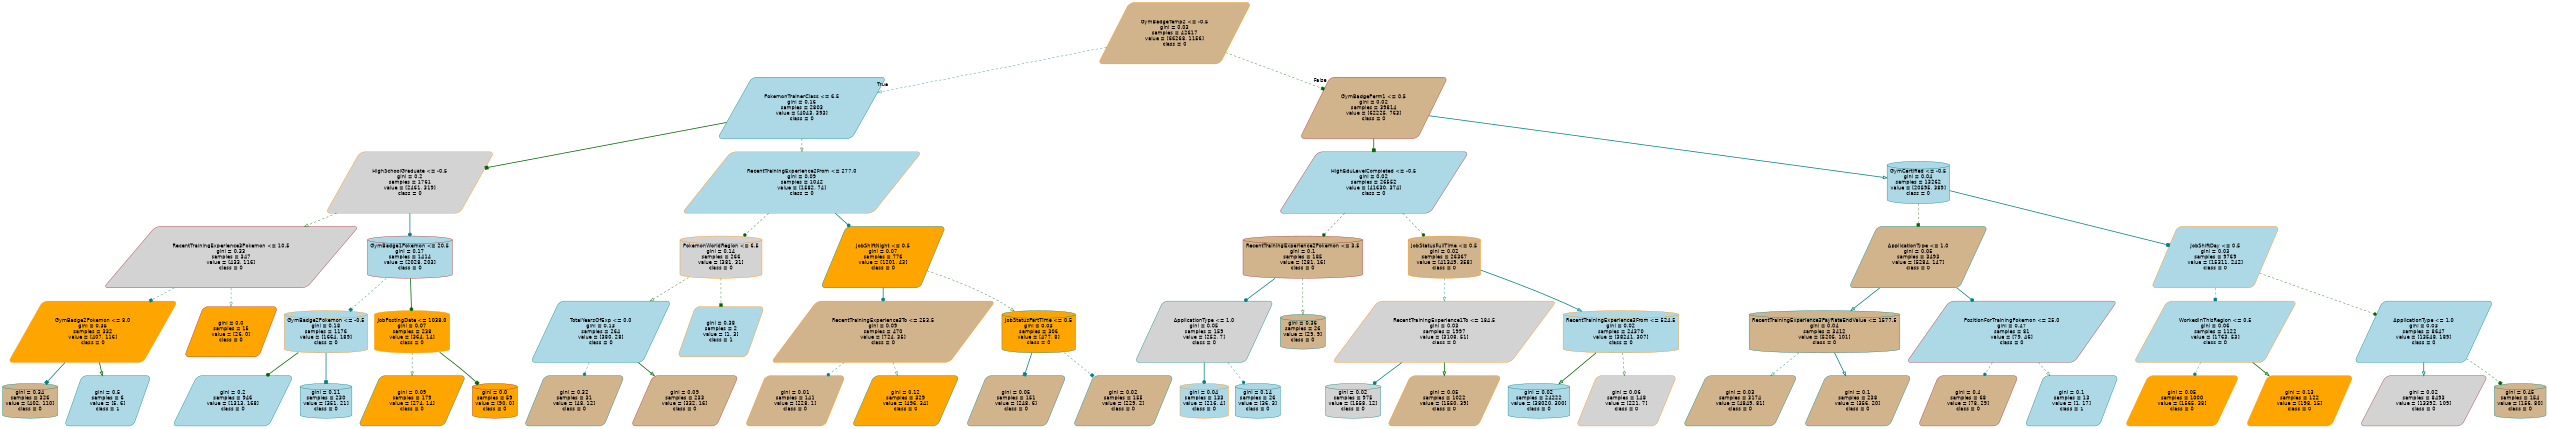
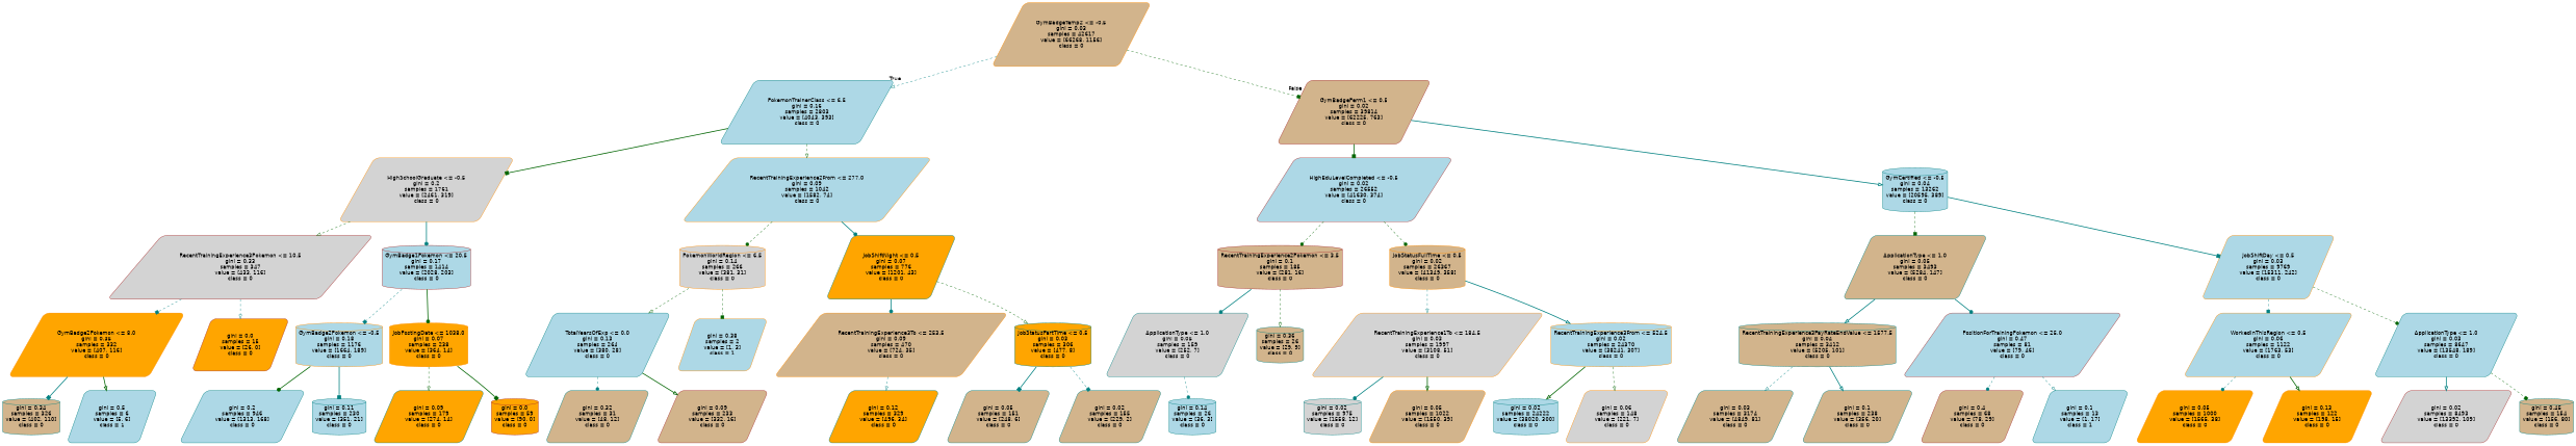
  digraph {
    node [color=teal fillcolor=lightblue fontname=helvetica shape=parallelogram style="filled, rounded"]
    edge [arrowhead=onormal color=teal fontname=helvetica style=dashed]
    n1 [color=darkorange fillcolor=tan label="GymBadgeTemp2 <= -0.5\ngini = 0.03\nsamples = 42617\nvalue = [66268, 1156]\nclass = 0"]
    n2 [label="PokemonTrainerClass <= 6.5\ngini = 0.16\nsamples = 2803\nvalue = [4043, 393]\nclass = 0"]
    n3 [color=brown fillcolor=tan label="GymBadgePerm1 <= 0.5\ngini = 0.02\nsamples = 39814\nvalue = [62225, 763]\nclass = 0"]
    n4 [color=darkorange fillcolor=lightgrey label="HighSchoolGraduate <= -0.5\ngini = 0.2\nsamples = 1761\nvalue = [2461, 319]\nclass = 0"]
    n5 [color=darkorange label="RecentTrainingExperience2From <= 277.0\ngini = 0.09\nsamples = 1042\nvalue = [1582, 74]\nclass = 0"]
    n6 [color=brown label="HighEduLevelCompleted <= -0.5\ngini = 0.02\nsamples = 26552\nvalue = [41630, 374]\nclass = 0"]
    n7 [label="GymCertified <= -0.5\ngini = 0.04\nsamples = 13262\nvalue = [20595, 389]\nclass = 0" shape=cylinder]
    n8 [color=brown fillcolor=lightgrey label="RecentTrainingExperience3Pokemon <= 10.5\ngini = 0.33\nsamples = 347\nvalue = [433, 116]\nclass = 0"]
    n9 [color=brown label="GymBadge1Pokemon <= 20.5\ngini = 0.17\nsamples = 1414\nvalue = [2028, 203]\nclass = 0" shape=cylinder]
    n10 [color=darkorange fillcolor=lightgrey label="PokemonWorldRegion <= 6.5\ngini = 0.14\nsamples = 266\nvalue = [381, 31]\nclass = 0" shape=cylinder]
    n11 [fillcolor=orange label="JobShiftNight <= 0.5\ngini = 0.07\nsamples = 776\nvalue = [1201, 43]\nclass = 0"]
    n12 [color=darkorange fillcolor=orange label="GymBadge2Pokemon <= 8.0\ngini = 0.35\nsamples = 332\nvalue = [407, 116]\nclass = 0"]
    n13 [color=brown fillcolor=orange label="gini = 0.0\nsamples = 15\nvalue = [26, 0]\nclass = 0"]
    n14 [color=darkorange label="GymBadge2Pokemon <= -0.5\ngini = 0.18\nsamples = 1176\nvalue = [1664, 189]\nclass = 0" shape=cylinder]
    n15 [color=darkorange fillcolor=orange label="JobPostingDate <= 1038.0\ngini = 0.07\nsamples = 238\nvalue = [364, 14]\nclass = 0" shape=cylinder]
    n16 [fillcolor=tan label="gini = 0.34\nsamples = 326\nvalue = [402, 110]\nclass = 0" shape=cylinder]
    n17 [label="gini = 0.5\nsamples = 6\nvalue = [5, 6]\nclass = 1"]
    n18 [label="gini = 0.2\nsamples = 946\nvalue = [1313, 168]\nclass = 0"]
    n19 [label="gini = 0.11\nsamples = 230\nvalue = [351, 21]\nclass = 0" shape=cylinder]
    n20 [fillcolor=orange label="gini = 0.09\nsamples = 179\nvalue = [274, 14]\nclass = 0"]
    n21 [color=brown fillcolor=orange label="gini = 0.0\nsamples = 59\nvalue = [90, 0]\nclass = 0" shape=cylinder]
    n22 [label="TotalYearsOfExp <= 0.0\ngini = 0.13\nsamples = 264\nvalue = [380, 28]\nclass = 0"]
    n23 [color=darkorange label="gini = 0.38\nsamples = 2\nvalue = [1, 3]\nclass = 1"]
    n24 [color=darkorange fillcolor=tan label="RecentTrainingExperience3To <= 253.5\ngini = 0.09\nsamples = 470\nvalue = [724, 35]\nclass = 0"]
    n25 [fillcolor=orange label="JobStatusPartTime <= 0.5\ngini = 0.03\nsamples = 306\nvalue = [477, 8]\nclass = 0" shape=cylinder]
    n26 [fillcolor=tan label="gini = 0.32\nsamples = 31\nvalue = [48, 12]\nclass = 0"]
    n27 [color=brown fillcolor=tan label="gini = 0.09\nsamples = 233\nvalue = [332, 16]\nclass = 0"]
-   n28 [color=darkorange fillcolor=tan label="gini = 0.01\nsamples = 141\nvalue = [228, 1]\nclass = 0"]
    n29 [fillcolor=orange label="gini = 0.12\nsamples = 329\nvalue = [496, 34]\nclass = 0"]
    n30 [fillcolor=tan label="gini = 0.05\nsamples = 151\nvalue = [248, 6]\nclass = 0"]
    n31 [fillcolor=tan label="gini = 0.02\nsamples = 155\nvalue = [229, 2]\nclass = 0"]
    n32 [color=brown fillcolor=tan label="RecentTrainingExperience2Pokemon <= 3.5\ngini = 0.1\nsamples = 185\nvalue = [281, 16]\nclass = 0" shape=cylinder]
    n33 [color=darkorange fillcolor=tan label="JobStatusFullTime <= 0.5\ngini = 0.02\nsamples = 26367\nvalue = [41349, 358]\nclass = 0" shape=cylinder]
    n34 [fillcolor=tan label="ApplicationType <= 1.0\ngini = 0.05\nsamples = 3493\nvalue = [5284, 147]\nclass = 0"]
    n35 [color=darkorange label="JobShiftDay <= 0.5\ngini = 0.03\nsamples = 9769\nvalue = [15311, 242]\nclass = 0"]
    n36 [fillcolor=lightgrey label="ApplicationType <= 1.0\ngini = 0.05\nsamples = 159\nvalue = [252, 7]\nclass = 0"]
    n37 [fillcolor=tan label="gini = 0.36\nsamples = 26\nvalue = [29, 9]\nclass = 0" shape=cylinder]
    n38 [color=darkorange fillcolor=lightgrey label="RecentTrainingExperience1To <= 184.5\ngini = 0.03\nsamples = 1997\nvalue = [3108, 51]\nclass = 0"]
    n39 [color=darkorange label="RecentTrainingExperience3From <= 524.5\ngini = 0.02\nsamples = 24370\nvalue = [38241, 307]\nclass = 0" shape=cylinder]
-   n40 [color=darkorange label="gini = 0.04\nsamples = 133\nvalue = [216, 4]\nclass = 0" shape=cylinder]
    n41 [label="gini = 0.14\nsamples = 26\nvalue = [36, 3]\nclass = 0" shape=cylinder]
    n42 [fillcolor=lightgrey label="gini = 0.02\nsamples = 975\nvalue = [1558, 12]\nclass = 0" shape=cylinder]
    n43 [color=darkorange fillcolor=tan label="gini = 0.05\nsamples = 1022\nvalue = [1550, 39]\nclass = 0"]
    n44 [label="gini = 0.02\nsamples = 24222\nvalue = [38020, 300]\nclass = 0" shape=cylinder]
    n45 [color=darkorange fillcolor=lightgrey label="gini = 0.06\nsamples = 148\nvalue = [221, 7]\nclass = 0"]
    n46 [fillcolor=tan label="RecentTrainingExperience3PayRateEndValue <= 1577.5\ngini = 0.04\nsamples = 3412\nvalue = [5205, 101]\nclass = 0" shape=cylinder]
    n47 [color=brown label="PositionForTrainingPokemon <= 25.0\ngini = 0.47\nsamples = 81\nvalue = [79, 46]\nclass = 0"]
    n48 [color=darkorange label="WorkedInThisRegion <= 0.5\ngini = 0.06\nsamples = 1122\nvalue = [1763, 53]\nclass = 0"]
    n49 [label="ApplicationType <= 1.0\ngini = 0.03\nsamples = 8647\nvalue = [13548, 189]\nclass = 0"]
    n50 [fillcolor=tan label="gini = 0.03\nsamples = 3174\nvalue = [4849, 81]\nclass = 0"]
    n51 [fillcolor=tan label="gini = 0.1\nsamples = 238\nvalue = [356, 20]\nclass = 0"]
    n52 [color=brown fillcolor=tan label="gini = 0.4\nsamples = 68\nvalue = [78, 29]\nclass = 0"]
    n53 [label="gini = 0.1\nsamples = 13\nvalue = [1, 17]\nclass = 1"]
    n54 [color=darkorange fillcolor=orange label="gini = 0.05\nsamples = 1000\nvalue = [1565, 38]\nclass = 0"]
    n55 [color=darkorange fillcolor=orange label="gini = 0.13\nsamples = 122\nvalue = [198, 15]\nclass = 0"]
    n56 [color=brown fillcolor=lightgrey label="gini = 0.02\nsamples = 8493\nvalue = [13392, 109]\nclass = 0"]
    n57 [fillcolor=tan label="gini = 0.45\nsamples = 154\nvalue = [156, 80]\nclass = 0" shape=cylinder]
    n1 -> n2 [headlabel=True labelangle=45 labeldistance=2.5]
    n1 -> n3 [arrowhead=box color=darkgreen headlabel=False labelangle=-45 labeldistance=2.5]
    n2 -> n4 [arrowhead=box color=darkgreen style=bold]
    n2 -> n5 [color=darkgreen]
    n3 -> n6 [arrowhead=box color=darkgreen style=bold]
    n3 -> n7 [style=bold]
    n4 -> n8 [color=darkgreen]
    n4 -> n9 [arrowhead=dot style=bold]
    n5 -> n10 [arrowhead=dot color=darkgreen]
    n5 -> n11 [arrowhead=dot style=bold]
    n6 -> n32 [arrowhead=dot color=darkgreen]
    n6 -> n33 [arrowhead=dot color=darkgreen]
    n7 -> n34 [arrowhead=box color=darkgreen]
    n7 -> n35 [arrowhead=box style=bold]
    n8 -> n12 [arrowhead=box]
    n8 -> n13
    n9 -> n14 [arrowhead=box]
    n9 -> n15 [arrowhead=dot color=darkgreen style=bold]
    n10 -> n22 [color=darkgreen]
    n10 -> n23 [arrowhead=box color=darkgreen]
    n11 -> n24 [arrowhead=dot style=bold]
    n11 -> n25 [color=darkgreen]
    n12 -> n16 [arrowhead=box style=bold]
    n12 -> n17 [color=darkgreen style=bold]
    n14 -> n18 [arrowhead=dot color=darkgreen style=bold]
    n14 -> n19 [arrowhead=box style=bold]
    n15 -> n20 [color=darkgreen]
    n15 -> n21 [arrowhead=box color=darkgreen style=bold]
    n22 -> n26 [arrowhead=dot]
    n22 -> n27 [color=darkgreen style=bold]
-   n24 -> n28 [arrowhead=dot]
    n24 -> n29
    n25 -> n30 [arrowhead=box style=bold]
    n25 -> n31 [arrowhead=box]
    n32 -> n36 [arrowhead=dot style=bold]
    n32 -> n37 [color=darkgreen]
    n33 -> n38
    n33 -> n39 [style=bold]
    n34 -> n46 [style=bold]
    n34 -> n47 [arrowhead=dot style=bold]
    n35 -> n48 [arrowhead=box]
    n35 -> n49 [arrowhead=dot color=darkgreen]
-   n36 -> n40 [arrowhead=dot style=bold]
    n36 -> n41 [arrowhead=dot]
    n38 -> n42 [arrowhead=dot style=bold]
    n38 -> n43 [color=darkgreen style=bold]
    n39 -> n44 [color=darkgreen style=bold]
    n39 -> n45 [color=darkgreen]
    n46 -> n50
    n46 -> n51 [style=bold]
    n47 -> n52 [arrowhead=dot]
    n47 -> n53
    n48 -> n54 [arrowhead=dot]
    n48 -> n55 [color=darkgreen style=bold]
    n49 -> n56 [style=bold]
    n49 -> n57 [arrowhead=box color=darkgreen]
  }
